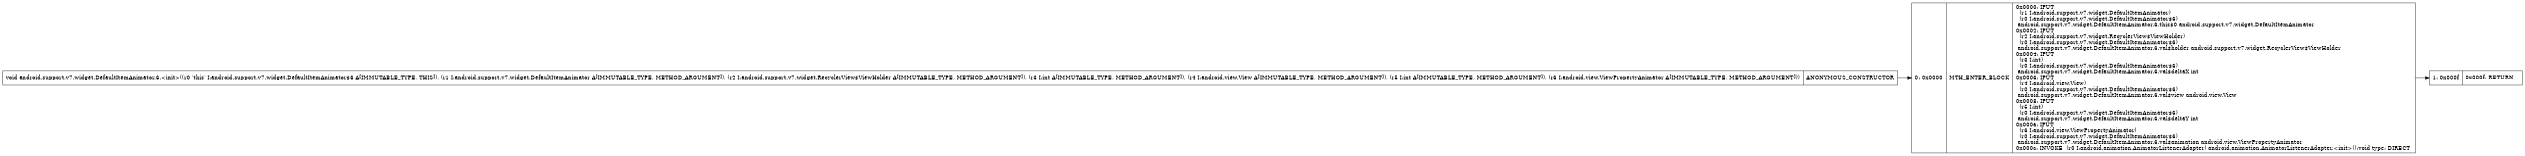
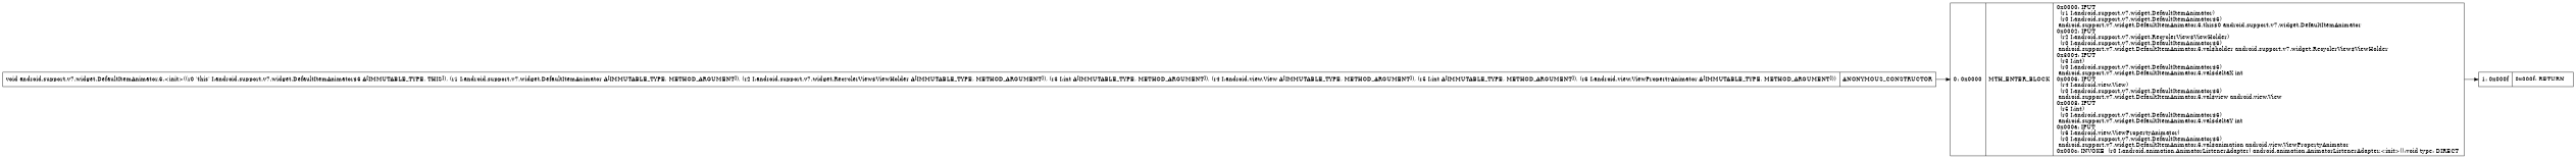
  digraph {
    rankdir=LR
    node [shape=record]
-   n1 [label="{0\:\ 0x0000|MTH_ENTER_BLOCK\l|0x0000: IPUT  \l  (r1 I:android.support.v7.widget.DefaultItemAnimator)\l  (r0 I:android.support.v7.widget.DefaultItemAnimator$6)\l android.support.v7.widget.DefaultItemAnimator.6.this$0 android.support.v7.widget.DefaultItemAnimator \l0x0002: IPUT  \l  (r2 I:android.support.v7.widget.RecyclerView$ViewHolder)\l  (r0 I:android.support.v7.widget.DefaultItemAnimator$6)\l android.support.v7.widget.DefaultItemAnimator.6.val$holder android.support.v7.widget.RecyclerView$ViewHolder \l0x0004: IPUT  \l  (r3 I:int)\l  (r0 I:android.support.v7.widget.DefaultItemAnimator$6)\l android.support.v7.widget.DefaultItemAnimator.6.val$deltaX int \l0x0006: IPUT  \l  (r4 I:android.view.View)\l  (r0 I:android.support.v7.widget.DefaultItemAnimator$6)\l android.support.v7.widget.DefaultItemAnimator.6.val$view android.view.View \l0x0008: IPUT  \l  (r5 I:int)\l  (r0 I:android.support.v7.widget.DefaultItemAnimator$6)\l android.support.v7.widget.DefaultItemAnimator.6.val$deltaY int \l0x000a: IPUT  \l  (r6 I:android.view.ViewPropertyAnimator)\l  (r0 I:android.support.v7.widget.DefaultItemAnimator$6)\l android.support.v7.widget.DefaultItemAnimator.6.val$animation android.view.ViewPropertyAnimator \l0x000c: INVOKE  (r0 I:android.animation.AnimatorListenerAdapter) android.animation.AnimatorListenerAdapter.\<init\>():void type: DIRECT \l}"]
+   n1 [label="{0\:\ 0x0000|MTH_ENTER_BLOCK\l|0x0000: IPUT  \l  (r1 I:android.support.v7.widget.DefaultItemAnimator)\l  (r0 I:android.support.v7.widget.DefaultItemAnimator$6)\l android.support.v7.widget.DefaultItemAnimator.6.this$0 android.support.v7.widget.DefaultItemAnimator \l0x0002: IPUT  \l  (r2 I:android.support.v7.widget.RecyclerView$ViewHolder)\l  (r0 I:android.support.v7.widget.DefaultItemAnimator$6)\l android.support.v7.widget.DefaultItemAnimator.6.val$holder android.support.v7.widget.RecyclerView$ViewHolder \l0x3004: IPUT  \l  (r3 I:int)\l  (r0 I:android.support.v7.widget.DefaultItemAnimator$6)\l android.support.v7.widget.DefaultItemAnimator.6.val$deltaX int \l0x0006: IPUT  \l  (r4 I:android.view.View)\l  (r0 I:android.support.v7.widget.DefaultItemAnimator$6)\l android.support.v7.widget.DefaultItemAnimator.6.val$view android.view.View \l0x0008: IPUT  \l  (r5 I:int)\l  (r0 I:android.support.v7.widget.DefaultItemAnimator$6)\l android.support.v7.widget.DefaultItemAnimator.6.val$deltaY int \l0x000a: IPUT  \l  (r6 I:android.view.ViewPropertyAnimator)\l  (r0 I:android.support.v7.widget.DefaultItemAnimator$6)\l android.support.v7.widget.DefaultItemAnimator.6.val$animation android.view.ViewPropertyAnimator \l0x000c: INVOKE  (r0 I:android.animation.AnimatorListenerAdapter) android.animation.AnimatorListenerAdapter.\<init\>():void type: DIRECT \l}"]
    n2 [label="{1\:\ 0x000f|0x000f: RETURN   \l}"]
    n3 [label="{void android.support.v7.widget.DefaultItemAnimator.6.\<init\>((r0 'this' I:android.support.v7.widget.DefaultItemAnimator$6 A[IMMUTABLE_TYPE, THIS]), (r1 I:android.support.v7.widget.DefaultItemAnimator A[IMMUTABLE_TYPE, METHOD_ARGUMENT]), (r2 I:android.support.v7.widget.RecyclerView$ViewHolder A[IMMUTABLE_TYPE, METHOD_ARGUMENT]), (r3 I:int A[IMMUTABLE_TYPE, METHOD_ARGUMENT]), (r4 I:android.view.View A[IMMUTABLE_TYPE, METHOD_ARGUMENT]), (r5 I:int A[IMMUTABLE_TYPE, METHOD_ARGUMENT]), (r6 I:android.view.ViewPropertyAnimator A[IMMUTABLE_TYPE, METHOD_ARGUMENT]))  | ANONYMOUS_CONSTRUCTOR\l}"]
    n1 -> n2
    n3 -> n1
  }
